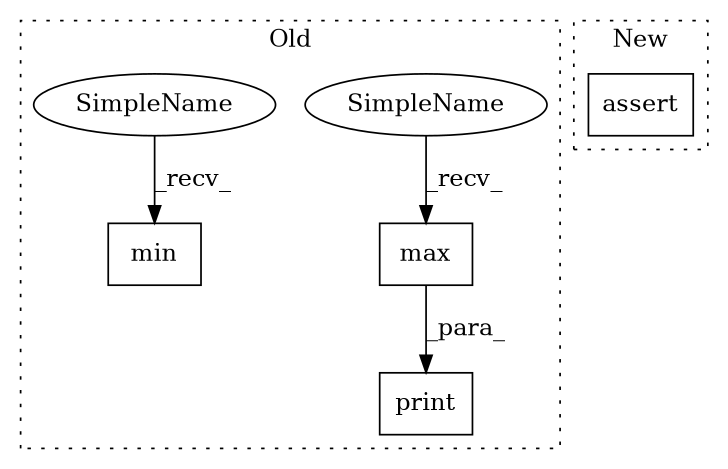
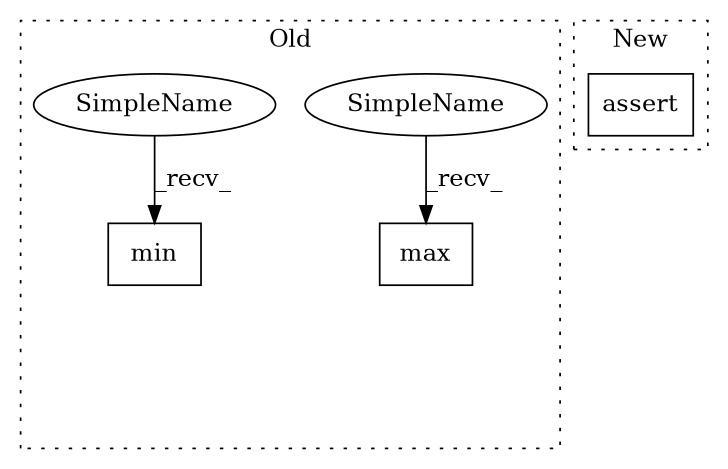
  digraph {
    node [a=32 l=5 shape=box]
    n1 [label=min s=3292]
-   n2 [l="6,1" label=print s="3280,3309"]
    n3 [label=max s=3304]
    n4 [a=42 label=SimpleName s=3298 shape=ellipse]
    n5 [a=42 label=SimpleName s=3286 shape=ellipse]
    n6 [a=6 l=7 label=assert s=3291]
    subgraph cluster_1 {
      label=Old
      style=dotted
      n1
-     n2
      n3
      n4
      n5
    }
    subgraph cluster_2 {
      label=New
      style=dotted
      n6
    }
-   n3 -> n2 [label=_para_]
    n4 -> n3 [label=_recv_]
    n5 -> n1 [label=_recv_]
  }
